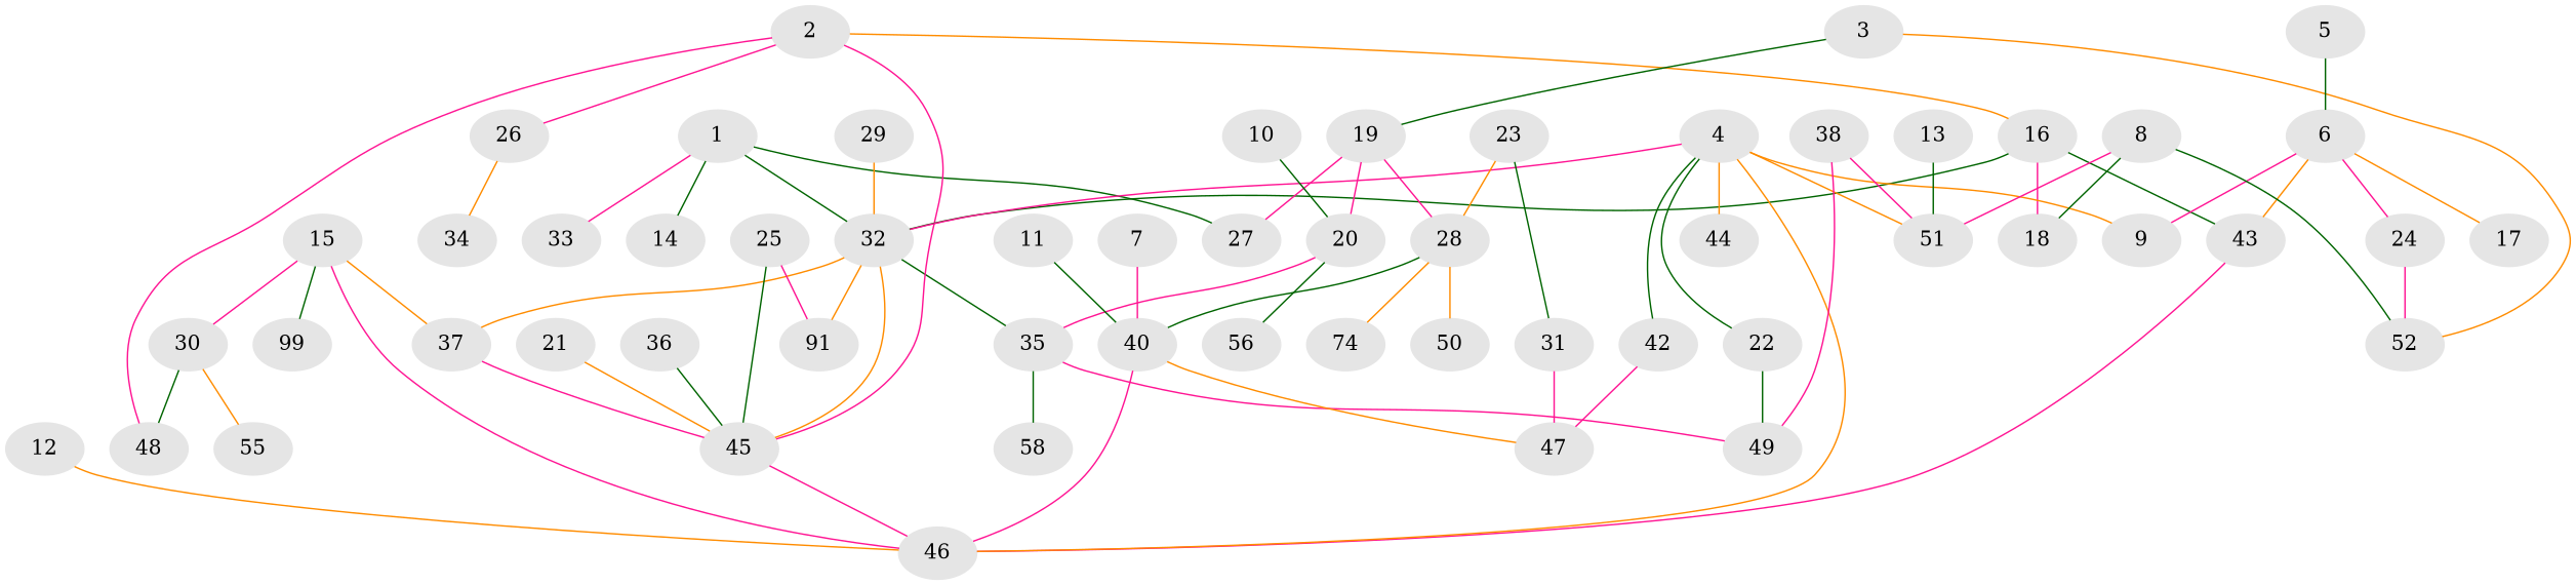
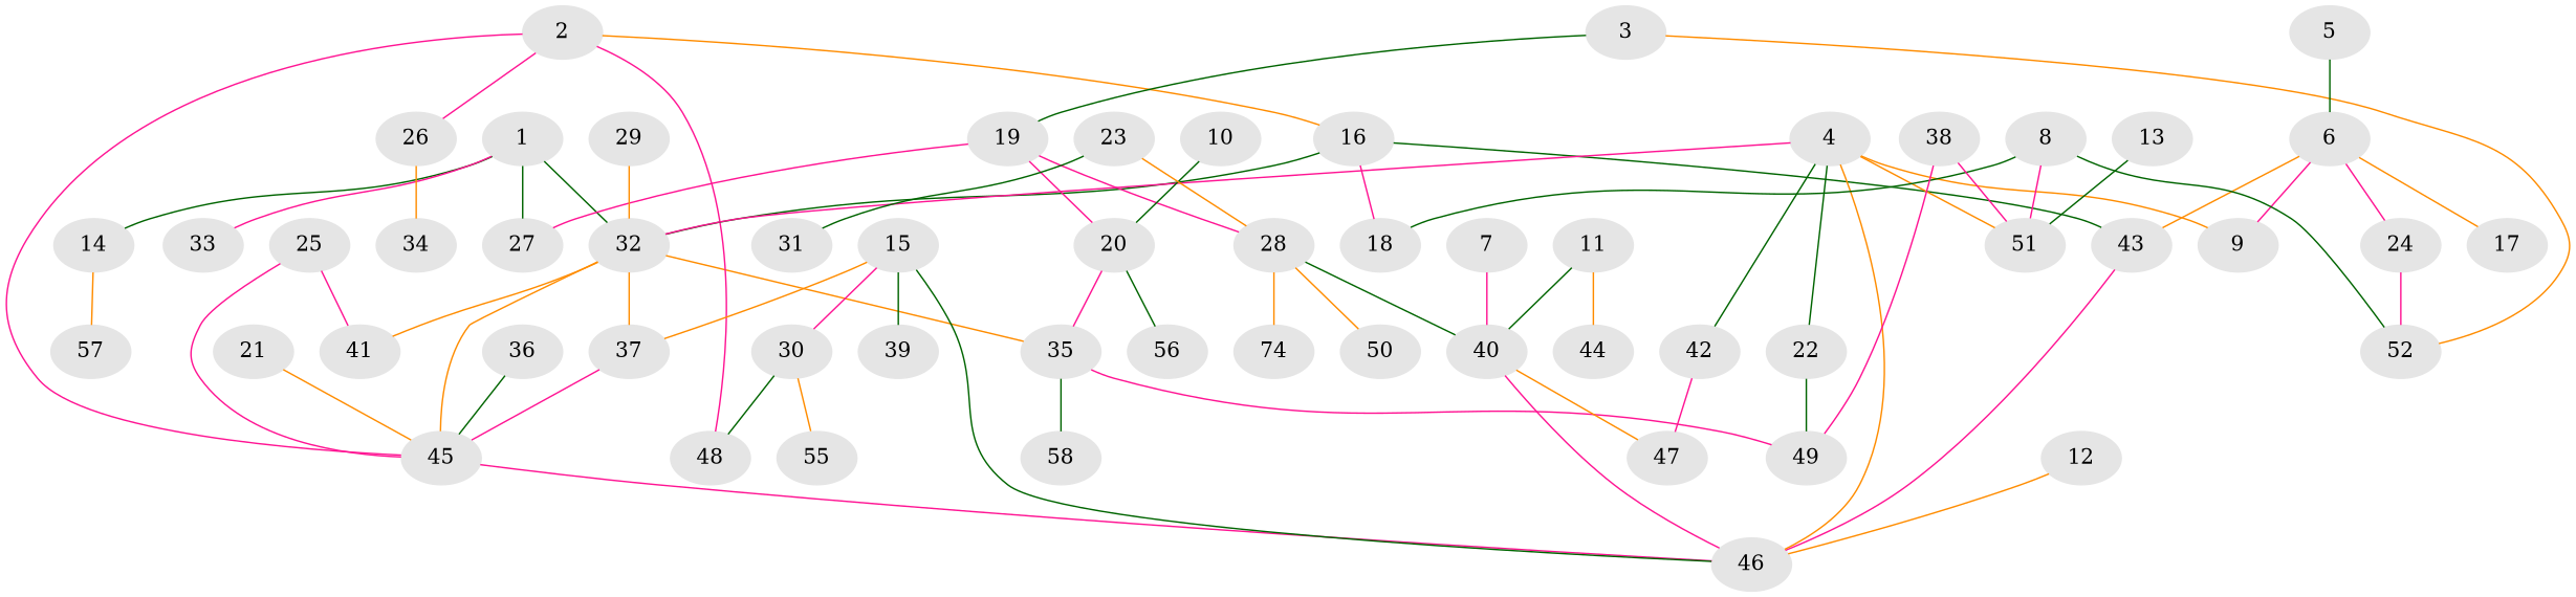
  graph {
    node [color=gray90 style=filled]
    edge [color=deeppink weight=1.0]
    1
    14
    27
    32
    33
+   57
    45
    37
    35
-   41 [label=91]
+   41
    2
    16
    26
    48
    43
    18
    34
    46
    3
    19
    52
    20
    28
    4
    9
    22
    42
    44
    51
    49
    47
    5
    6
    17
    24
    7
    40
    8
    10
    56
    11
    12
    13
    15
    30
-   39 [label=99]
+   39
    55
    50
    n49 [label=74]
    58
    21
    23
    31
    25
    29
    36
    38
    1 -- 14 [color=darkgreen]
    1 -- 27 [color=darkgreen]
    1 -- 32 [color=darkgreen]
    1 -- 33
+   14 -- 57 [color=darkorange]
    32 -- 45 [color=darkorange]
    32 -- 37 [color=darkorange]
-   32 -- 35 [color=darkgreen]
+   32 -- 35 [color=darkorange]
    32 -- 41 [color=darkorange]
    45 -- 46
    37 -- 45
    35 -- 49
    35 -- 58 [color=darkgreen]
    2 -- 45
    2 -- 16 [color=darkorange]
    2 -- 26
    2 -- 48
    16 -- 32 [color=darkgreen]
    16 -- 43 [color=darkgreen]
    16 -- 18
    26 -- 34 [color=darkorange]
    43 -- 46
    3 -- 19 [color=darkgreen]
    3 -- 52 [color=darkorange]
    19 -- 27 [weight=2.0]
    19 -- 20
    19 -- 28
    20 -- 35
    20 -- 56 [color=darkgreen]
    28 -- 40 [color=darkgreen]
    28 -- 50 [color=darkorange]
    28 -- n49 [color=darkorange]
    4 -- 32
    4 -- 46 [color=darkorange]
    4 -- 9 [color=darkorange]
    4 -- 22 [color=darkgreen]
    4 -- 42 [color=darkgreen]
-   4 -- 44 [color=darkorange]
+   11 -- 44 [color=darkorange]
    4 -- 51 [color=darkorange]
    22 -- 49 [color=darkgreen]
    42 -- 47
    5 -- 6 [color=darkgreen]
    6 -- 43 [color=darkorange]
    6 -- 9
    6 -- 17 [color=darkorange]
    6 -- 24
    24 -- 52
    7 -- 40
    40 -- 46
    40 -- 47 [color=darkorange]
    8 -- 18 [color=darkgreen]
    8 -- 52 [color=darkgreen]
    8 -- 51
    10 -- 20 [color=darkgreen]
    11 -- 40 [color=darkgreen]
    12 -- 46 [color=darkorange]
    13 -- 51 [color=darkgreen]
    15 -- 37 [color=darkorange]
-   15 -- 46
+   15 -- 46 [color=darkgreen]
    15 -- 30
    15 -- 39 [color=darkgreen]
    30 -- 48 [color=darkgreen]
    30 -- 55 [color=darkorange]
    21 -- 45 [color=darkorange]
    23 -- 28 [color=darkorange]
    23 -- 31 [color=darkgreen]
-   31 -- 47
-   25 -- 45 [color=darkgreen]
+   25 -- 45
    25 -- 41
    29 -- 32 [color=darkorange]
    36 -- 45 [color=darkgreen]
    38 -- 51
    38 -- 49
  }
